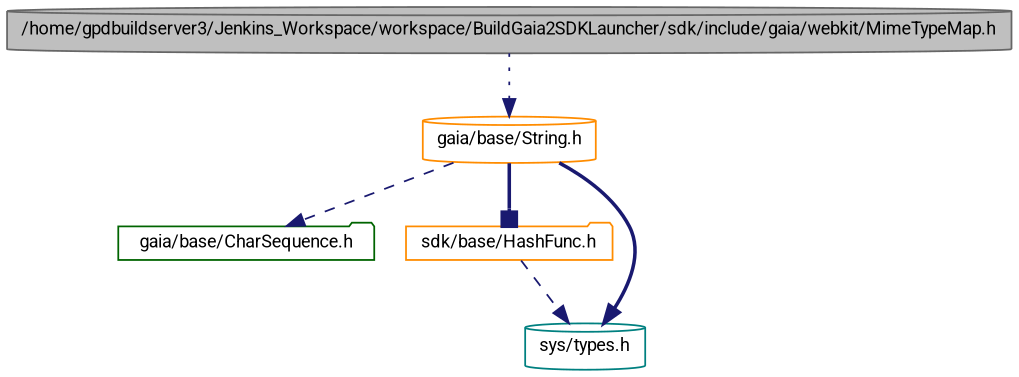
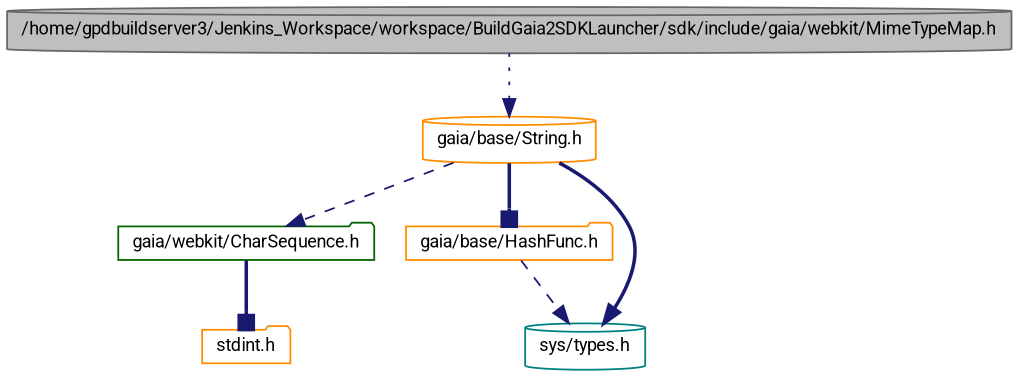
  digraph {
    fontname=Roboto
    node [color=darkorange fillcolor=white fontname=Roboto fontsize=10 shape=cylinder style=filled]
    edge [arrowhead=normal color=midnightblue fontname=Roboto fontsize=10 labelfontname=Helvetica labelfontsize=10 style=bold]
    n1 [color=gray40 fillcolor=grey75 fontcolor=black height=0.2 label="/home/gpdbuildserver3/Jenkins_Workspace/workspace/BuildGaia2SDKLauncher/sdk/include/gaia/webkit/MimeTypeMap.h" width=0.4]
    n2 [height=0.2 label="gaia/base/String.h" width=0.4]
-   n3 [color=darkgreen height=0.2 label="gaia/base/CharSequence.h" shape=folder width=0.4]
-   n4 [height=0.2 label="sdk/base/HashFunc.h" shape=folder width=0.4]
+   n3 [color=darkgreen height=0.2 label="gaia/webkit/CharSequence.h" shape=folder width=0.4]
+   n4 [height=0.2 label="gaia/base/HashFunc.h" shape=folder width=0.4]
    n5 [color=teal height=0.2 label="sys/types.h" width=0.4]
+   n6 [height=0.2 label="stdint.h" shape=folder width=0.4]
    n1 -> n2 [style=dotted]
    n2 -> n3 [style=dashed]
    n2 -> n4 [arrowhead=box]
    n2 -> n5
+   n3 -> n6 [arrowhead=box]
    n4 -> n5 [style=dashed]
  }
